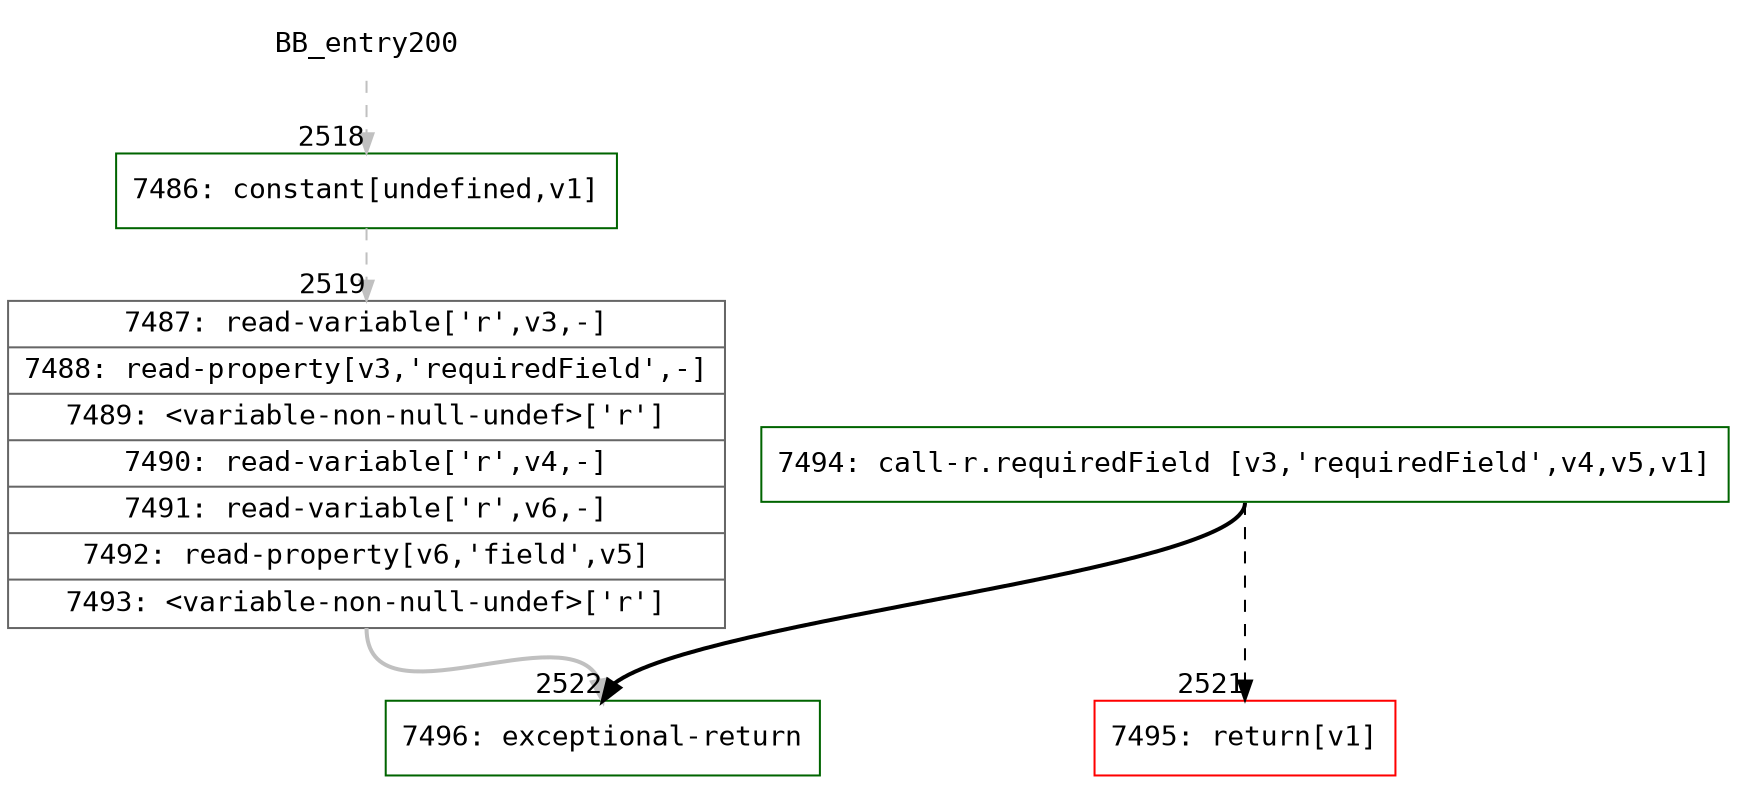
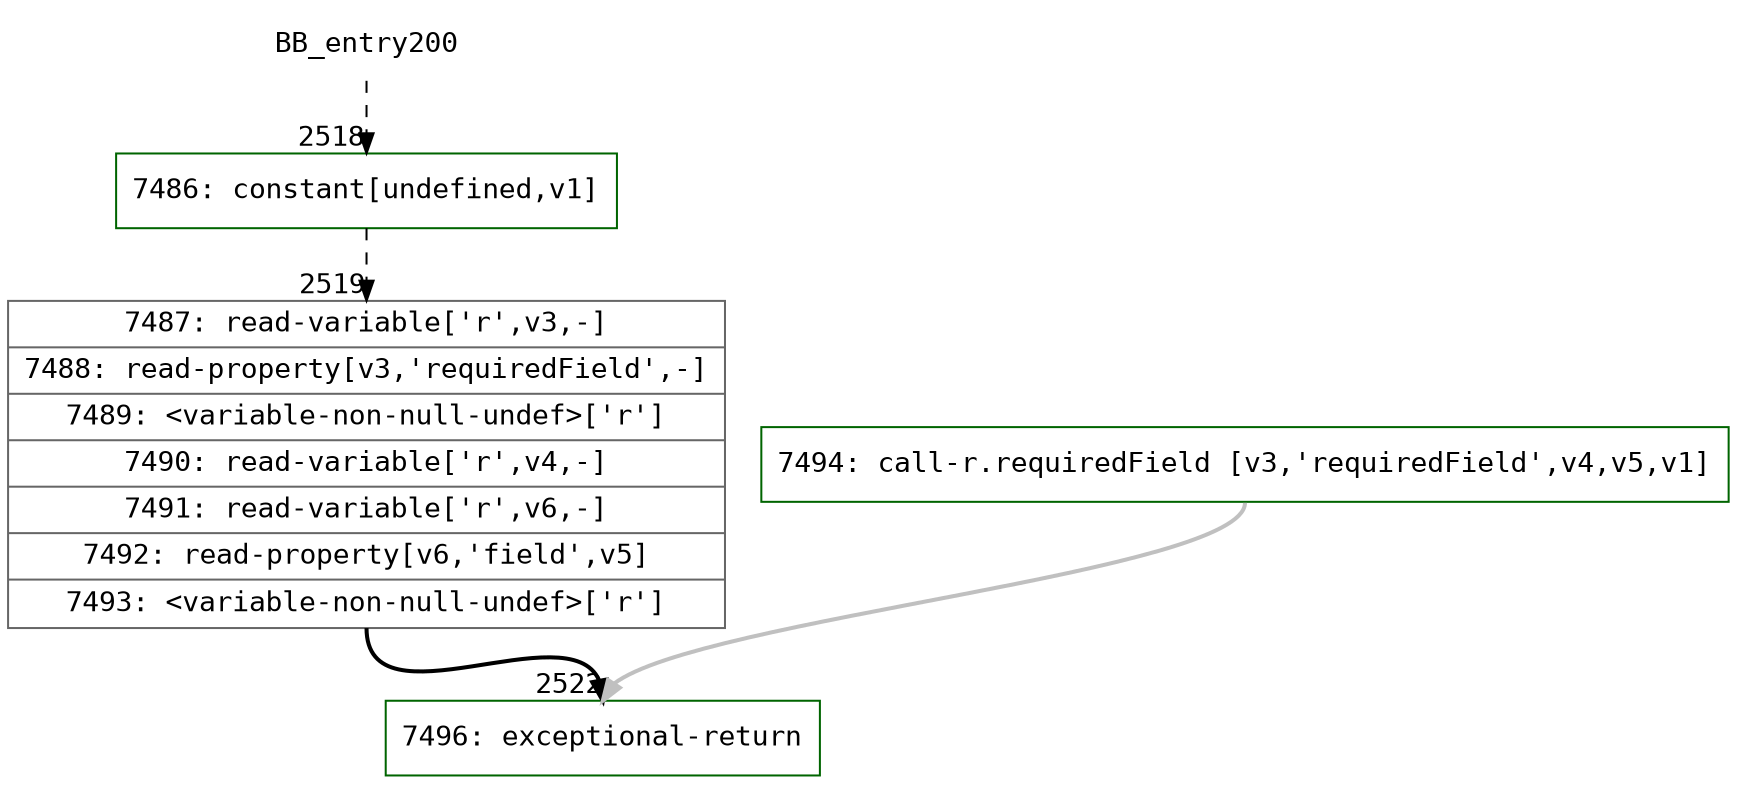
  digraph {
    fontname="DejaVu Sans Mono"
    rankdir=TD
    node [color=darkgreen fontname="DejaVu Sans Mono" shape=record]
    edge [fontname="DejaVu Sans Mono" headport=n style=dashed tailport=s]
    n1 [color=darkorange label=BB_entry200 shape=none]
    n2 [label="{7486: constant[undefined,v1]}"]
    n3 [color=gray40 label="{7487: read-variable['r',v3,-]|7488: read-property[v3,'requiredField',-]|7489: \<variable-non-null-undef\>['r']|7490: read-variable['r',v4,-]|7491: read-variable['r',v6,-]|7492: read-property[v6,'field',v5]|7493: \<variable-non-null-undef\>['r']}"]
    n4 [label="{7496: exceptional-return}"]
    n5 [label="{7494: call-r.requiredField [v3,'requiredField',v4,v5,v1]}"]
-   n6 [color=red label="{7495: return[v1]}"]
-   n1 -> n2 [headlabel="    2518" color=gray]
-   n2 -> n3 [headlabel="      2519" color=gray]
-   n3 -> n4 [color=gray headlabel="      2522" style=bold]
-   n5 -> n4 [color=black style=bold]
-   n5 -> n6 [headlabel="      2521"]
+   n1 -> n2 [headlabel="    2518"]
+   n2 -> n3 [headlabel="      2519"]
+   n3 -> n4 [color=black headlabel="      2522" style=bold]
+   n5 -> n4 [color=gray style=bold]
  }
